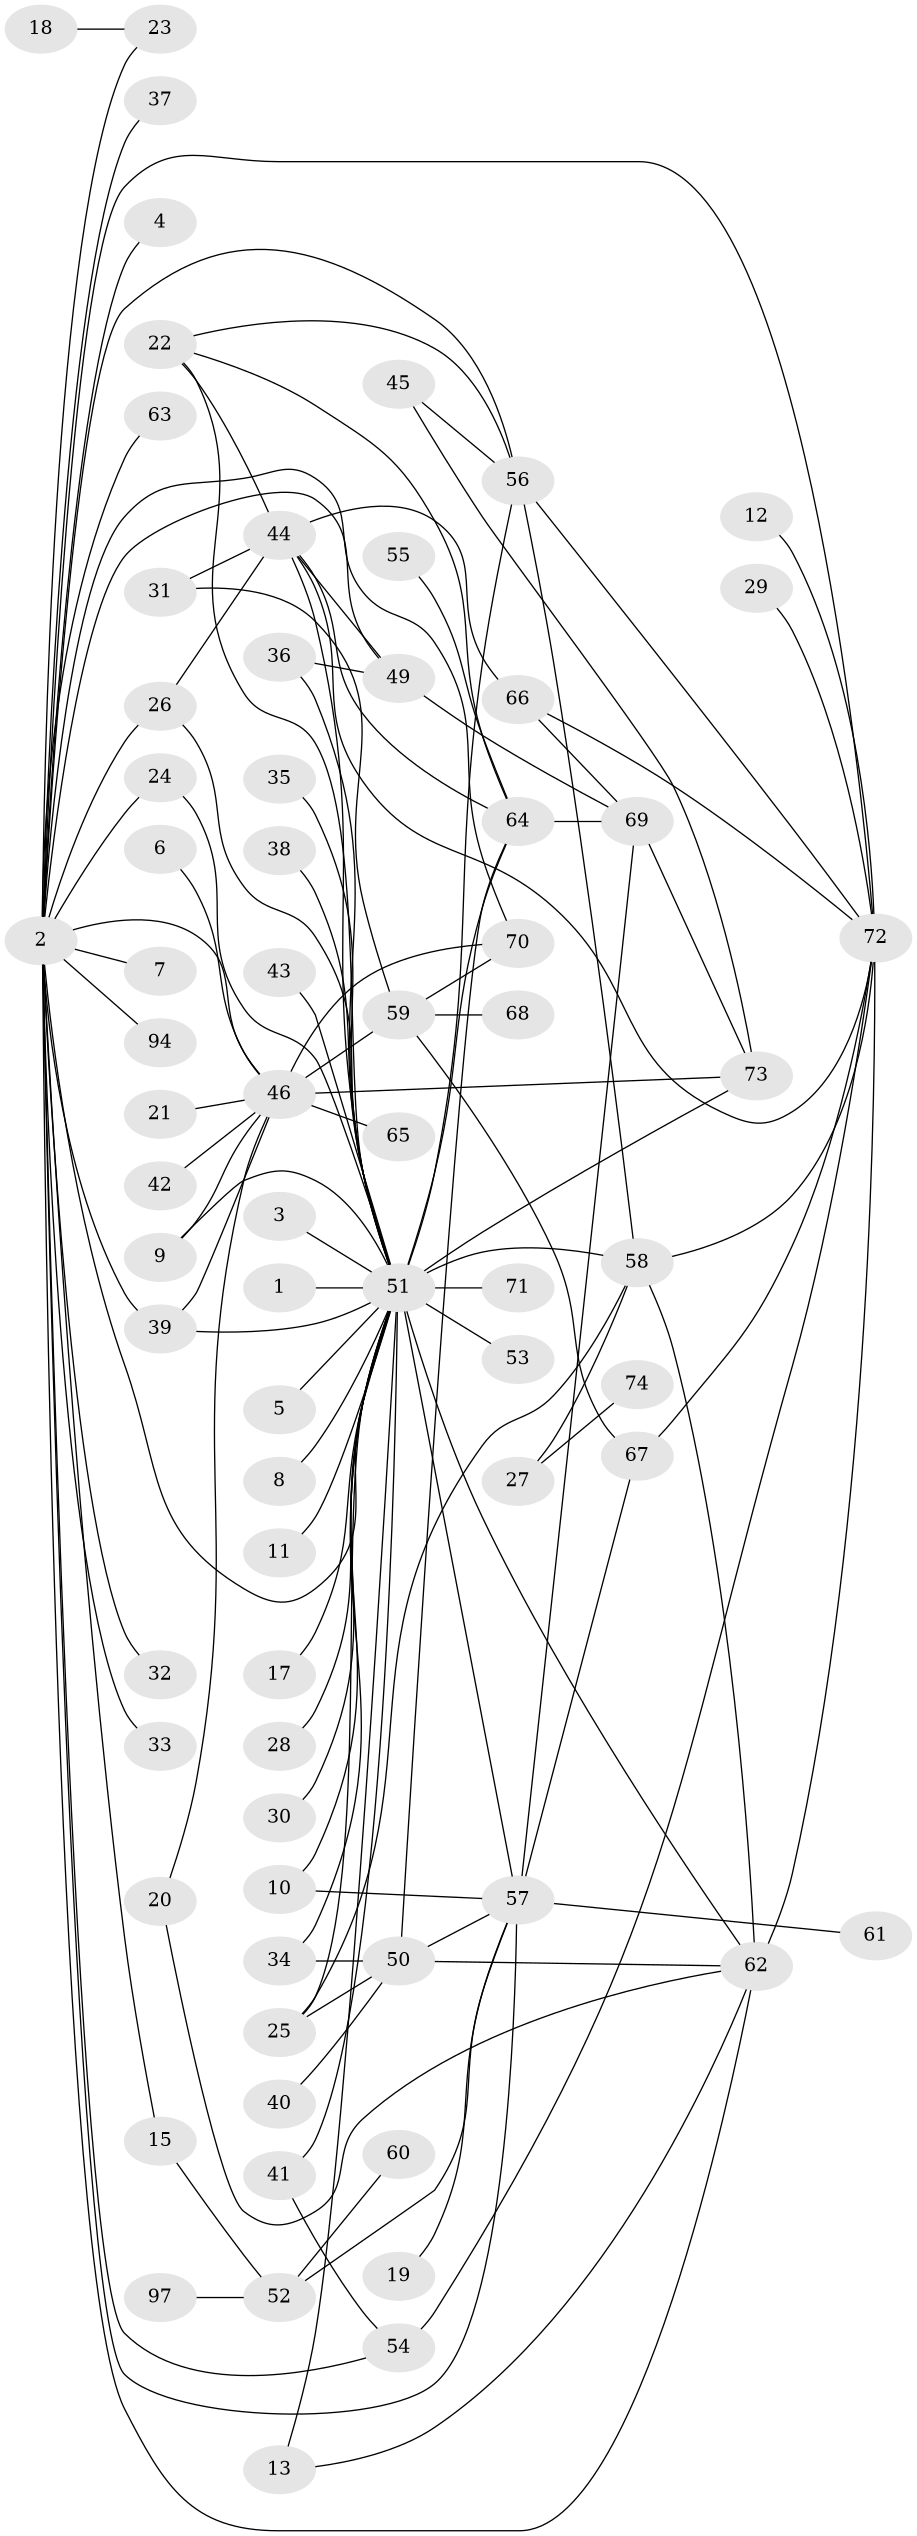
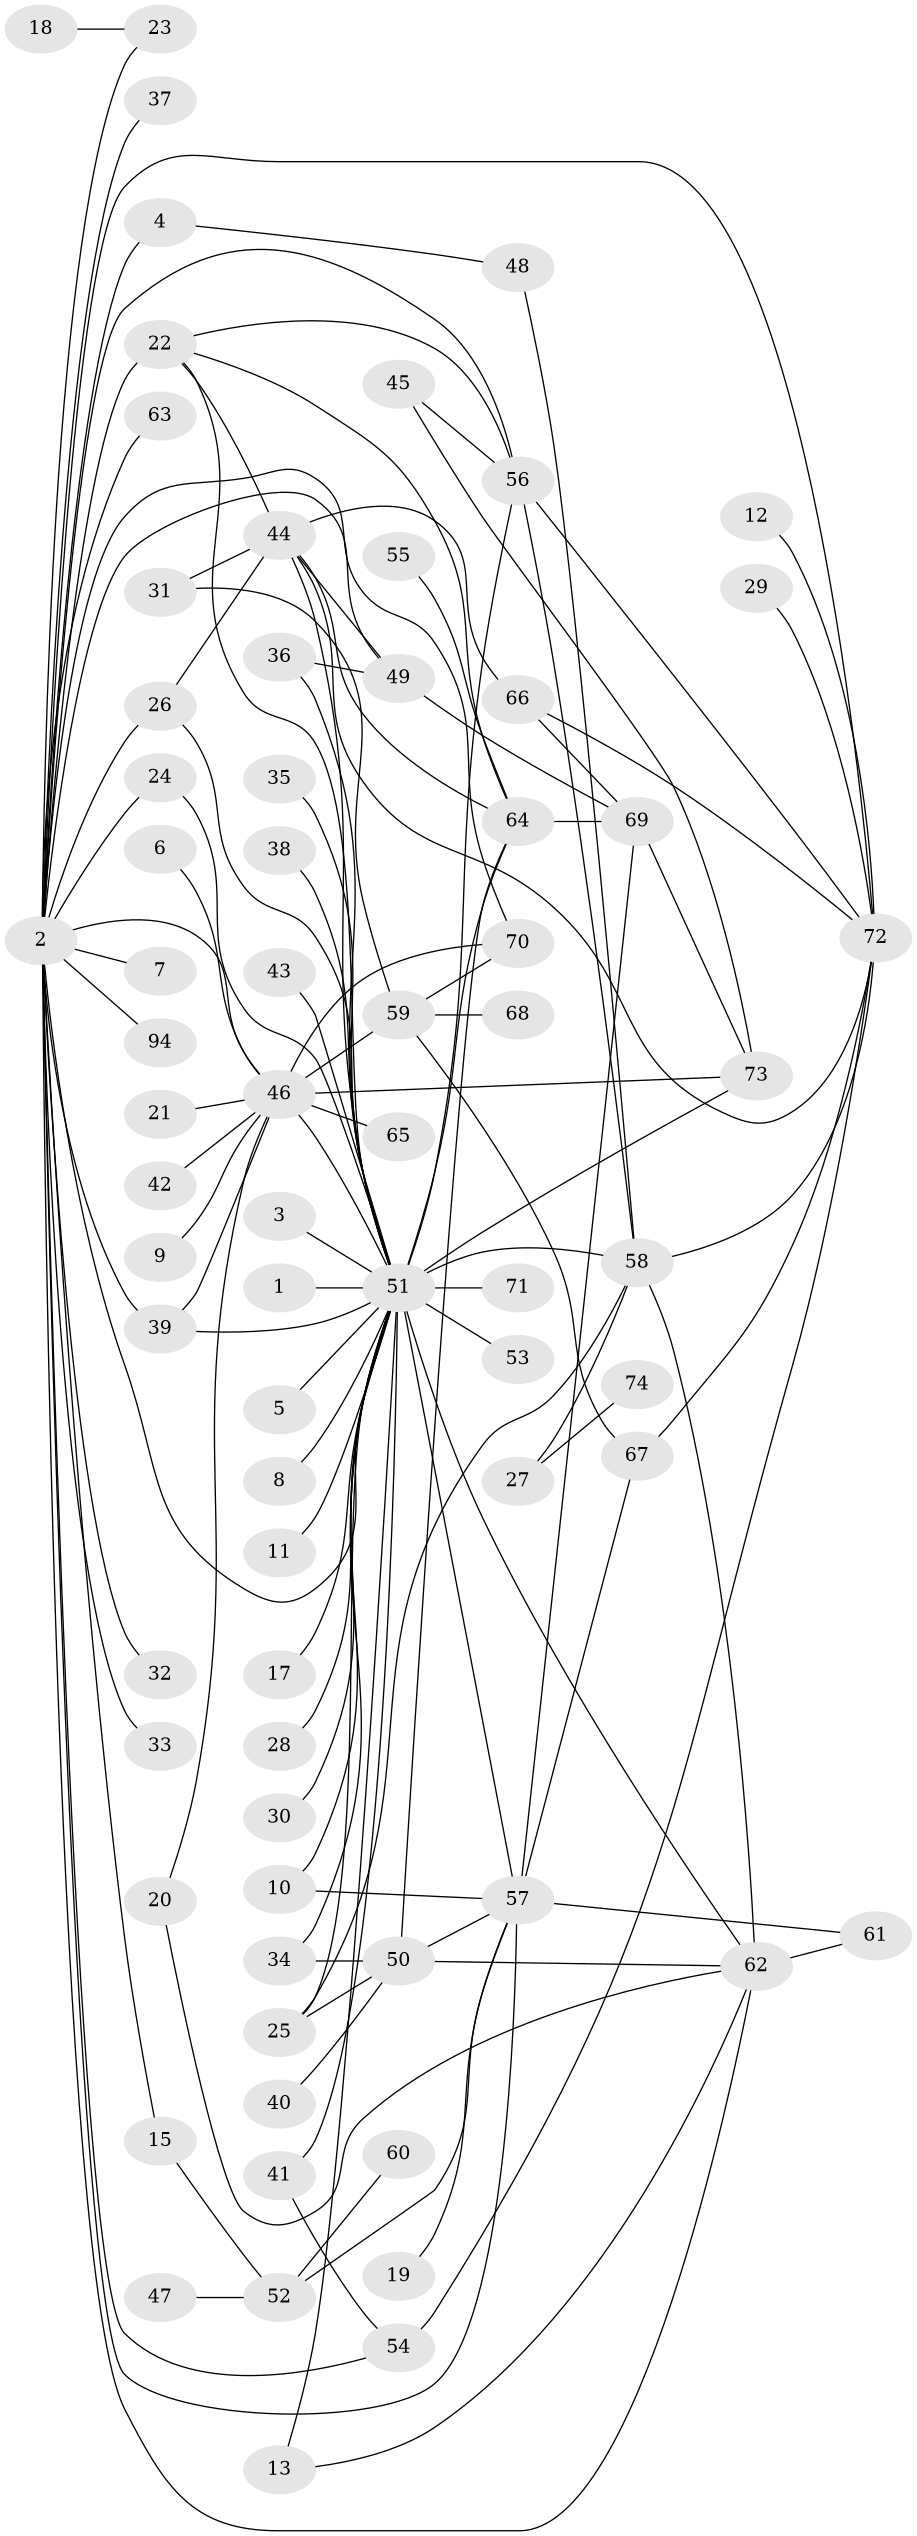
  graph {
    rankdir=LR
    node [color=gray90 style=filled]
    edge [weight=1.0]
    1
    51
    56
    57
    62
    64
    58
    73
    53
    71
    2
    4
    7
    n14 [label=94]
    15
    22
    23
    24
    26
    32
    33
    37
    39
    46
    49
    54
    63
    70
    72
+   48
    52
    44
    59
    65
    69
    61
    67
    3
    5
    6
    8
    9
    10
    11
    12
    13
    60
    17
    18
    19
    20
    21
    66
    25
    50
    27
    74
    28
    29
    30
    31
    68
    34
    35
    36
    38
    40
    41
    42
    43
    45
-   47 [label=97]
+   47
    55
    1 -- 51
    51 -- 56
    51 -- 57
    51 -- 62 [weight=2.0]
    51 -- 64
    51 -- 58
    51 -- 73 [weight=2.0]
    51 -- 53
    51 -- 71
    56 -- 58
    56 -- 72
    57 -- 69
    57 -- 61
    57 -- 67
-   62 -- 72
+   62 -- 61
    64 -- 69
    58 -- 62 [weight=2.0]
    58 -- 72
    2 -- 51 [weight=2.0]
    2 -- 56
    2 -- 57 [weight=2.0]
    2 -- 62 [weight=2.0]
    2 -- 4
    2 -- 7
    2 -- n14
    2 -- 15
+   2 -- 22
    2 -- 23
    2 -- 24
    2 -- 26
    2 -- 32
    2 -- 33
    2 -- 37
    2 -- 39
    2 -- 46 [weight=2.0]
    2 -- 49
    2 -- 54
    2 -- 63
    2 -- 70
    2 -- 72
+   4 -- 48
    15 -- 52
    22 -- 51
    22 -- 56
    22 -- 64
    22 -- 44
    24 -- 51
    26 -- 51
    26 -- 44
    39 -- 51
    39 -- 46
-   9 -- 51 [weight=2.0]
+   46 -- 51 [weight=2.0]
    46 -- 73
    46 -- 70
    46 -- 59
    46 -- 65
    49 -- 69
    54 -- 72
+   48 -- 58
    52 -- 57
    52 -- 60
    44 -- 51
    44 -- 64
    44 -- 49
    44 -- 72
    44 -- 66
    59 -- 70
    59 -- 67
    59 -- 68
    69 -- 73
    67 -- 72
    3 -- 51
    5 -- 51
    6 -- 46
    8 -- 51
    9 -- 46
    10 -- 51
    10 -- 57
    11 -- 51
    12 -- 72
    13 -- 51
    13 -- 62
    17 -- 51
    18 -- 23
    19 -- 57
    20 -- 62
    20 -- 46
    21 -- 46
    66 -- 72
    66 -- 69
    25 -- 51
    25 -- 58
    25 -- 50
    50 -- 57
    50 -- 62
    50 -- 64
    27 -- 58
    27 -- 74
    28 -- 51
    29 -- 72
    30 -- 51
    31 -- 44
    31 -- 59
    34 -- 51
    34 -- 50
    35 -- 51
    36 -- 51
    36 -- 49
    38 -- 51
    40 -- 50
    41 -- 51
    41 -- 54
    42 -- 46
    43 -- 51
    45 -- 56
    45 -- 73
    47 -- 52
    55 -- 64
  }
